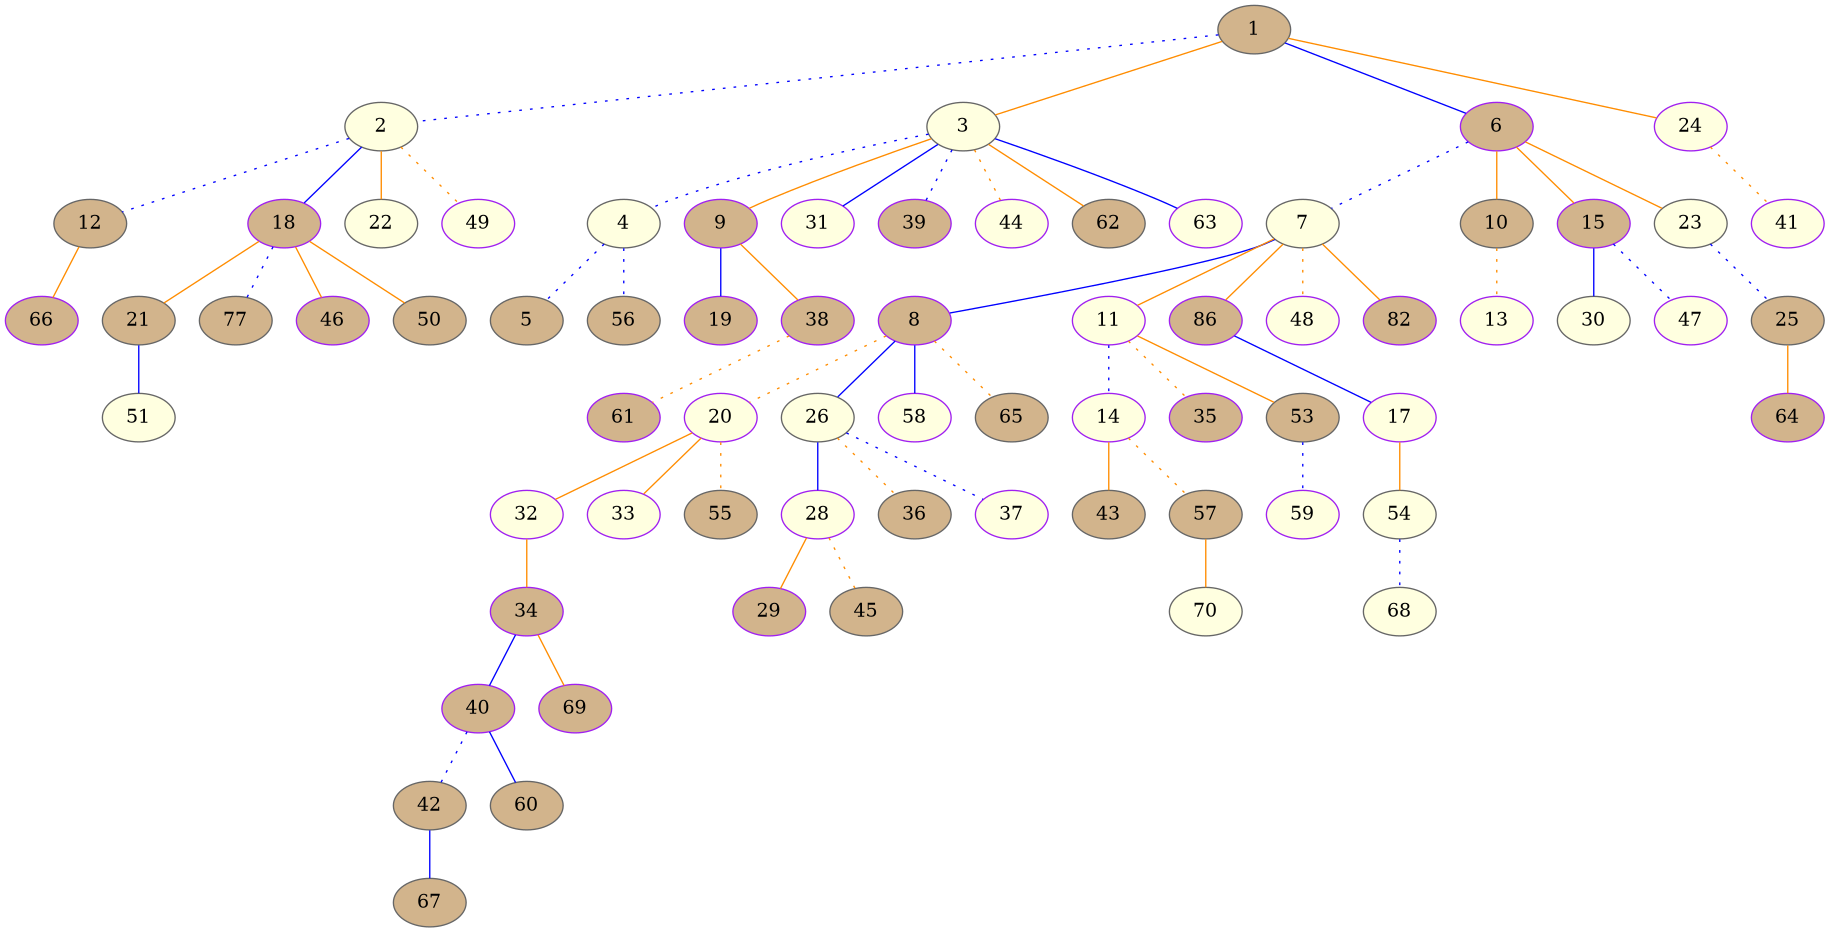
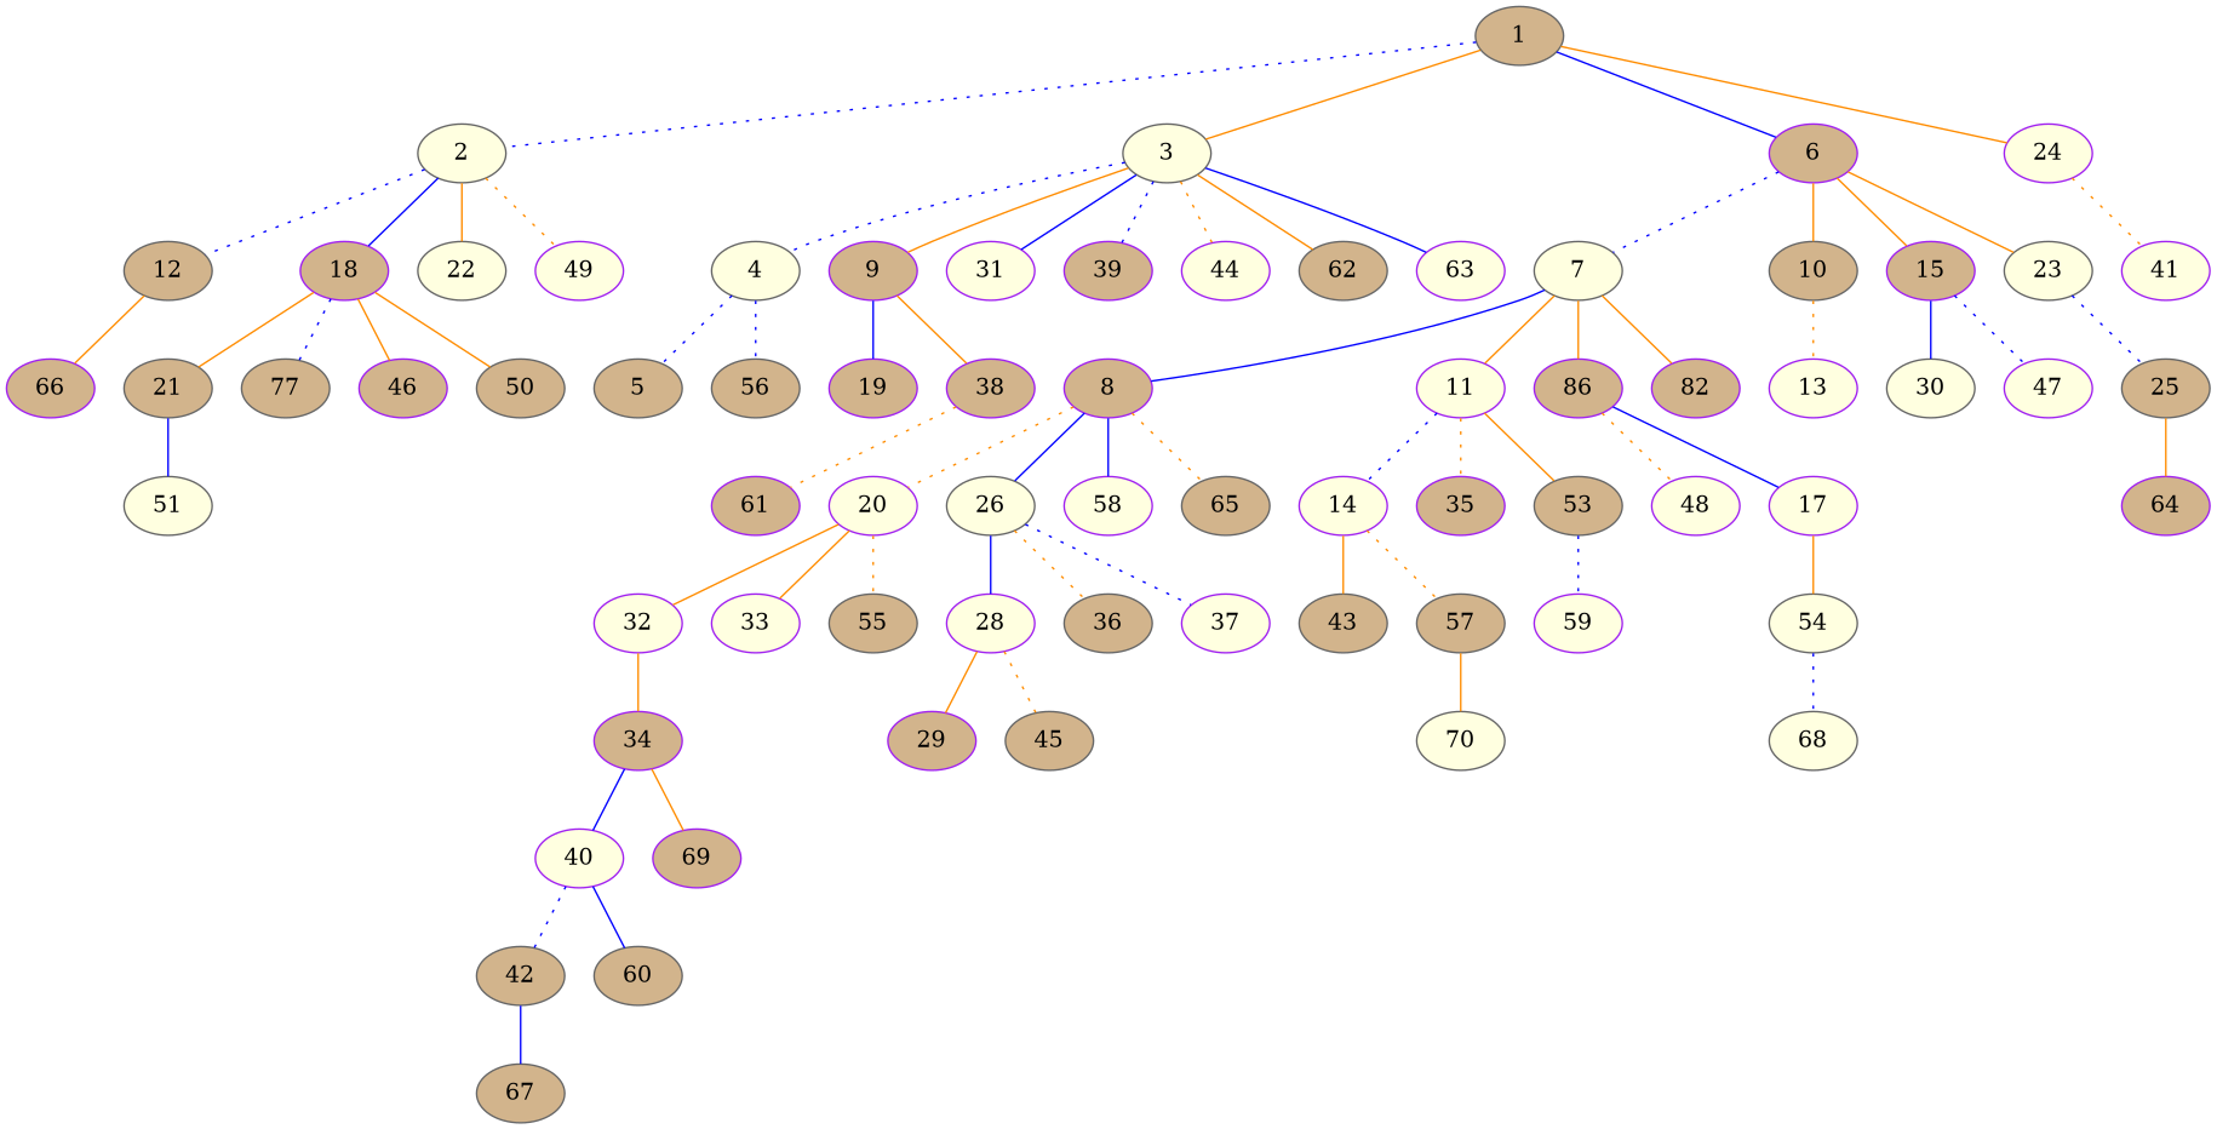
  graph {
    node [color=purple fillcolor=tan style=filled]
    edge [color=darkorange style=solid]
    1 [color=gray40]
    2 [color=gray40 fillcolor=lightyellow]
    3 [color=gray40 fillcolor=lightyellow]
    6
    24 [fillcolor=lightyellow]
    12 [color=gray40]
    18
    22 [color=gray40 fillcolor=lightyellow]
    49 [fillcolor=lightyellow]
    4 [color=gray40 fillcolor=lightyellow]
    9
    31 [fillcolor=lightyellow]
    39
    44 [fillcolor=lightyellow]
    62 [color=gray40]
    63 [fillcolor=lightyellow]
    7 [color=gray40 fillcolor=lightyellow]
    10 [color=gray40]
    15
    23 [color=gray40 fillcolor=lightyellow]
    41 [fillcolor=lightyellow]
    66
    21 [color=gray40]
    n24 [color=gray40 label=77]
    46
    50 [color=gray40]
    5 [color=gray40]
    56 [color=gray40]
    19
    38
    8
    11 [fillcolor=lightyellow]
    n33 [label=86]
    48 [fillcolor=lightyellow]
    n35 [label=82]
    13 [fillcolor=lightyellow]
    30 [color=gray40 fillcolor=lightyellow]
    47 [fillcolor=lightyellow]
    25 [color=gray40]
    20 [fillcolor=lightyellow]
    26 [color=gray40 fillcolor=lightyellow]
    58 [fillcolor=lightyellow]
    65 [color=gray40]
    14 [fillcolor=lightyellow]
    35
    53 [color=gray40]
    17 [fillcolor=lightyellow]
    32 [fillcolor=lightyellow]
    33 [fillcolor=lightyellow]
    55 [color=gray40]
    28 [fillcolor=lightyellow]
    36 [color=gray40]
    37 [fillcolor=lightyellow]
    61
    43 [color=gray40]
    57 [color=gray40]
    59 [fillcolor=lightyellow]
    70 [color=gray40 fillcolor=lightyellow]
    54 [color=gray40 fillcolor=lightyellow]
    68 [color=gray40 fillcolor=lightyellow]
    51 [color=gray40 fillcolor=lightyellow]
    34
    64
    29
    45 [color=gray40]
-   40
+   40 [fillcolor=lightyellow]
    69
    42 [color=gray40]
    60 [color=gray40]
    67 [color=gray40]
    1 -- 2 [color=blue style=dotted]
    1 -- 3
    1 -- 6 [color=blue]
    1 -- 24
    2 -- 12 [color=blue style=dotted]
    2 -- 18 [color=blue]
    2 -- 22
    2 -- 49 [style=dotted]
    3 -- 4 [color=blue style=dotted]
    3 -- 9
    3 -- 31 [color=blue]
    3 -- 39 [color=blue style=dotted]
    3 -- 44 [style=dotted]
    3 -- 62
    3 -- 63 [color=blue]
    6 -- 7 [color=blue style=dotted]
    6 -- 10
    6 -- 15
    6 -- 23
    24 -- 41 [style=dotted]
    12 -- 66
    18 -- 21
    18 -- n24 [color=blue style=dotted]
    18 -- 46
    18 -- 50
    4 -- 5 [color=blue style=dotted]
    4 -- 56 [color=blue style=dotted]
    9 -- 19 [color=blue]
    9 -- 38
    7 -- 8 [color=blue]
    7 -- 11
    7 -- n33
-   7 -- 48 [style=dotted]
+   n33 -- 48 [style=dotted]
    7 -- n35
    10 -- 13 [style=dotted]
    15 -- 30 [color=blue]
    15 -- 47 [color=blue style=dotted]
    23 -- 25 [color=blue style=dotted]
    21 -- 51 [color=blue]
    38 -- 61 [style=dotted]
    8 -- 20 [style=dotted]
    8 -- 26 [color=blue]
    8 -- 58 [color=blue]
    8 -- 65 [style=dotted]
    11 -- 14 [color=blue style=dotted]
    11 -- 35 [style=dotted]
    11 -- 53
    n33 -- 17 [color=blue]
    25 -- 64
    20 -- 32
    20 -- 33
    20 -- 55 [style=dotted]
    26 -- 28 [color=blue]
    26 -- 36 [style=dotted]
    26 -- 37 [color=blue style=dotted]
    14 -- 43
    14 -- 57 [style=dotted]
    53 -- 59 [color=blue style=dotted]
    17 -- 54
    32 -- 34
    28 -- 29
    28 -- 45 [style=dotted]
    57 -- 70
    54 -- 68 [color=blue style=dotted]
    34 -- 40 [color=blue]
    34 -- 69
    40 -- 42 [color=blue style=dotted]
    40 -- 60 [color=blue]
    42 -- 67 [color=blue]
  }
